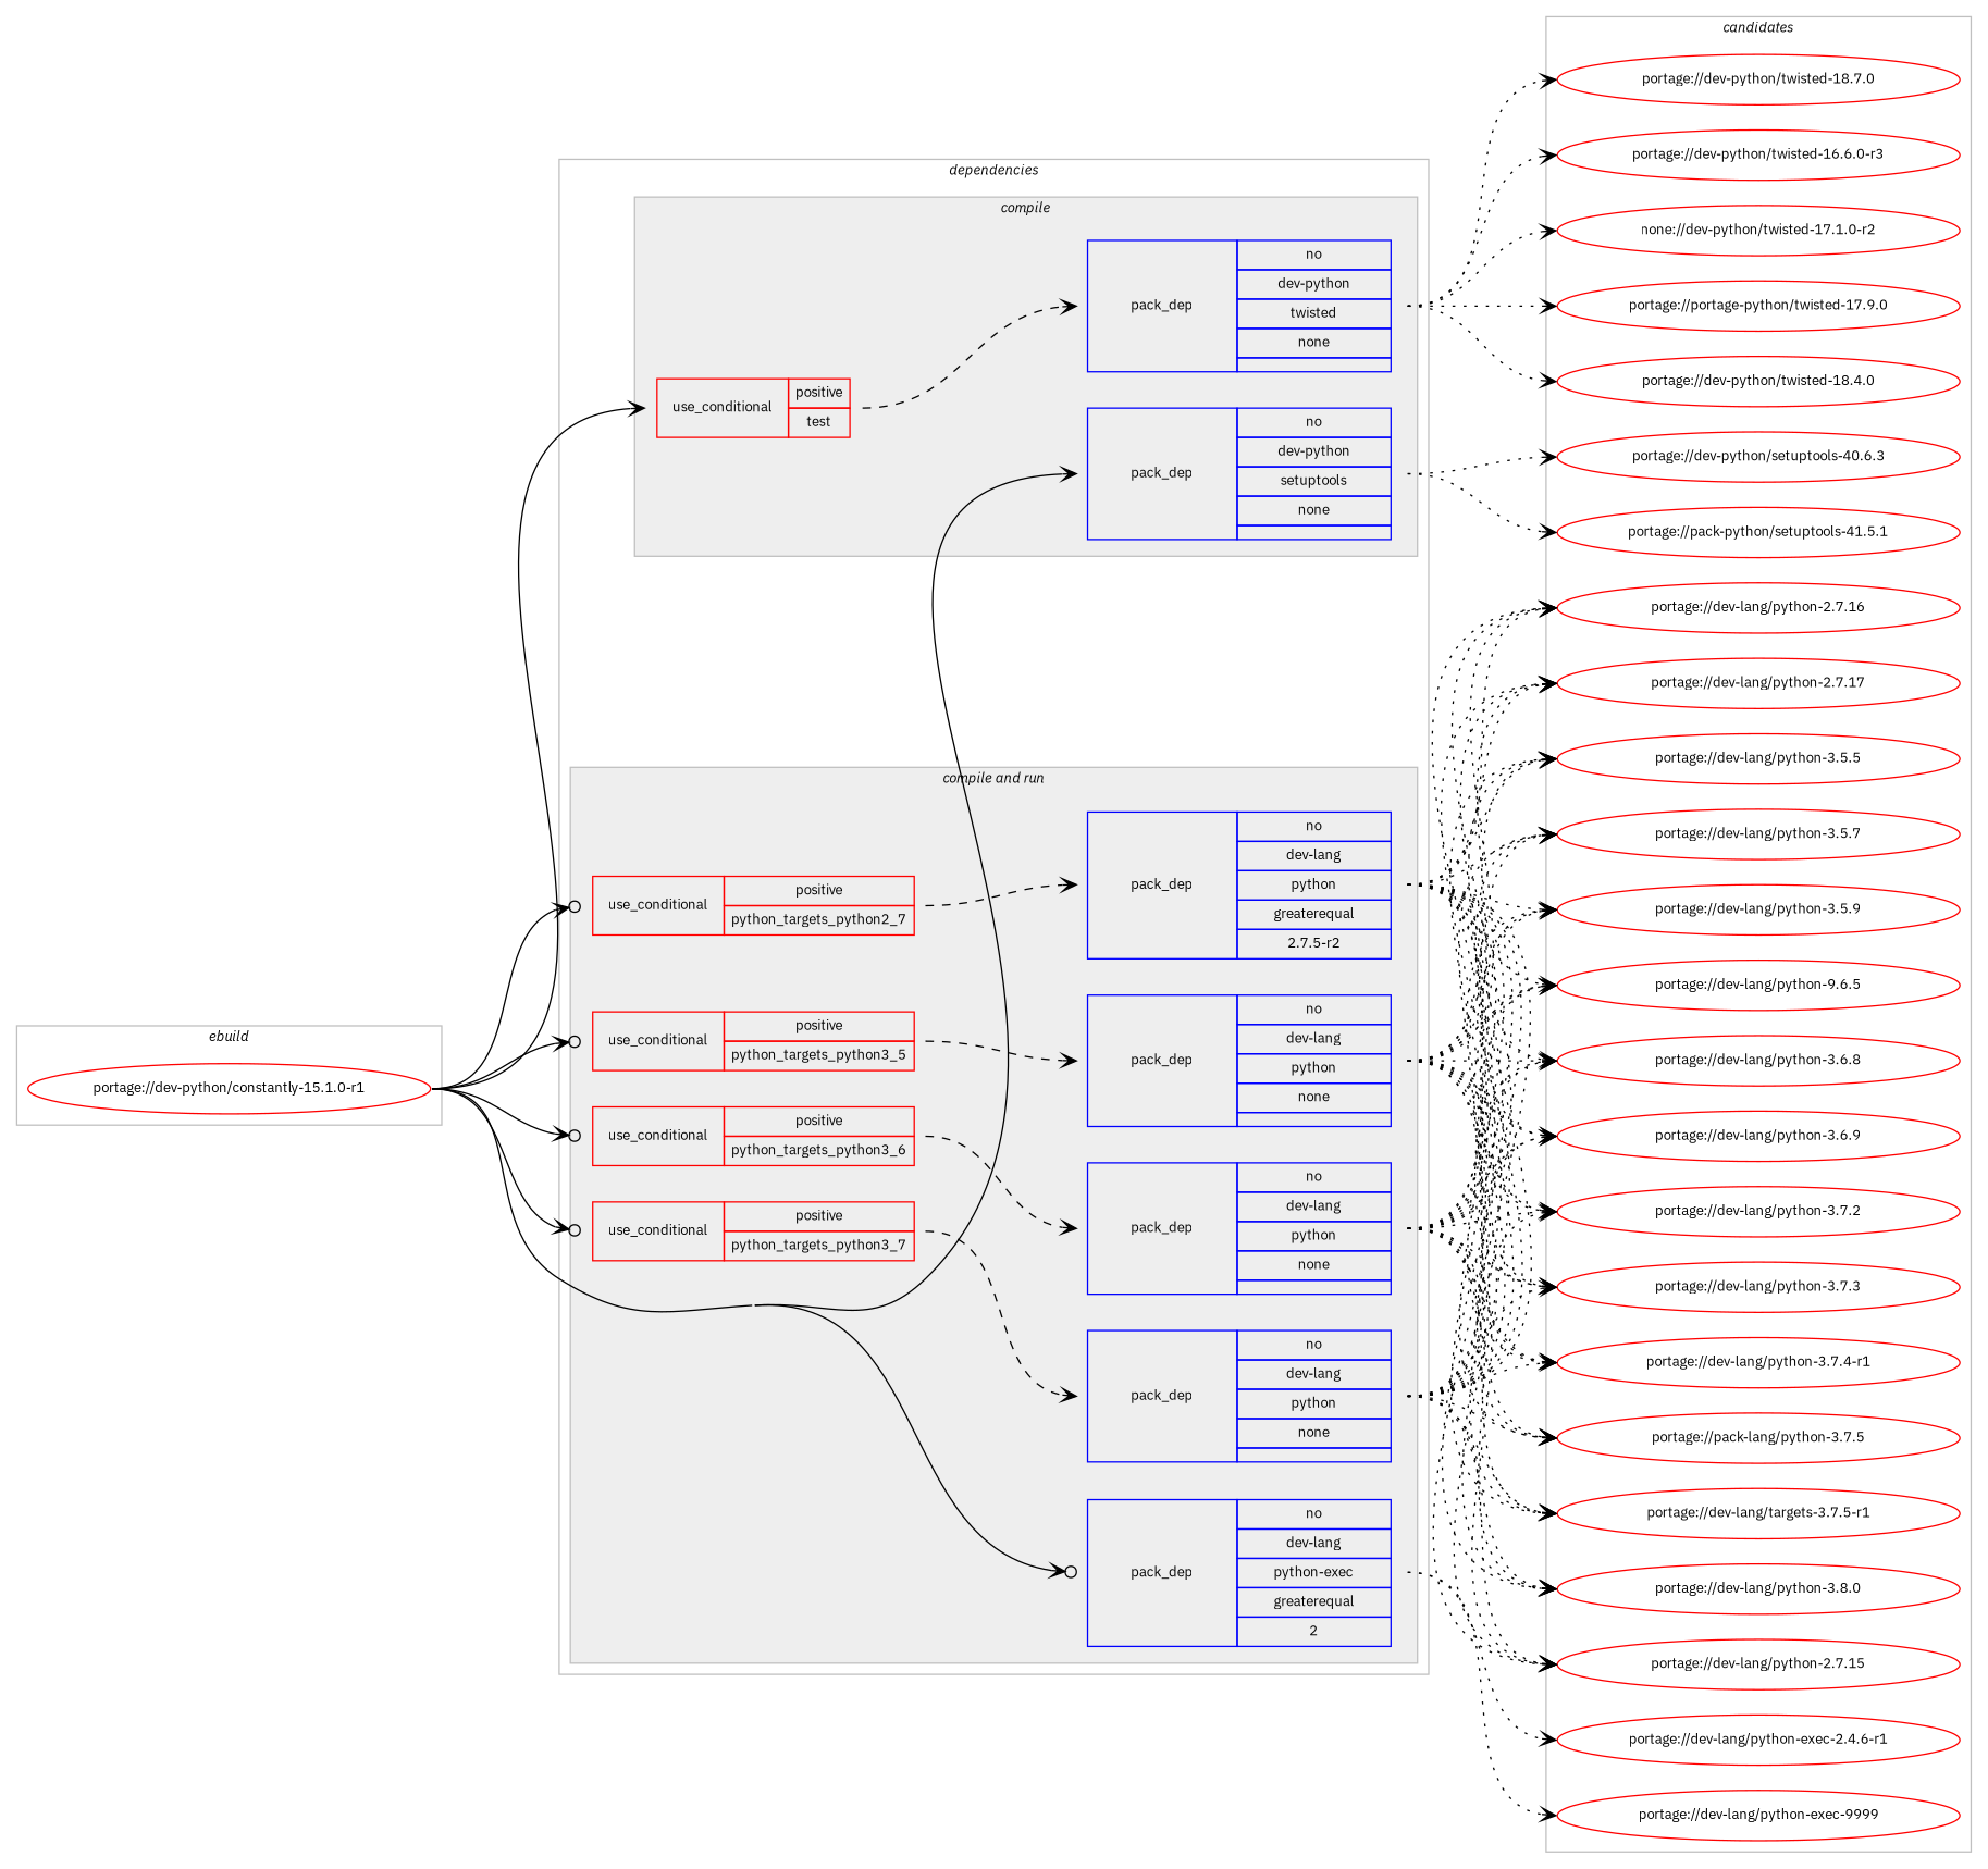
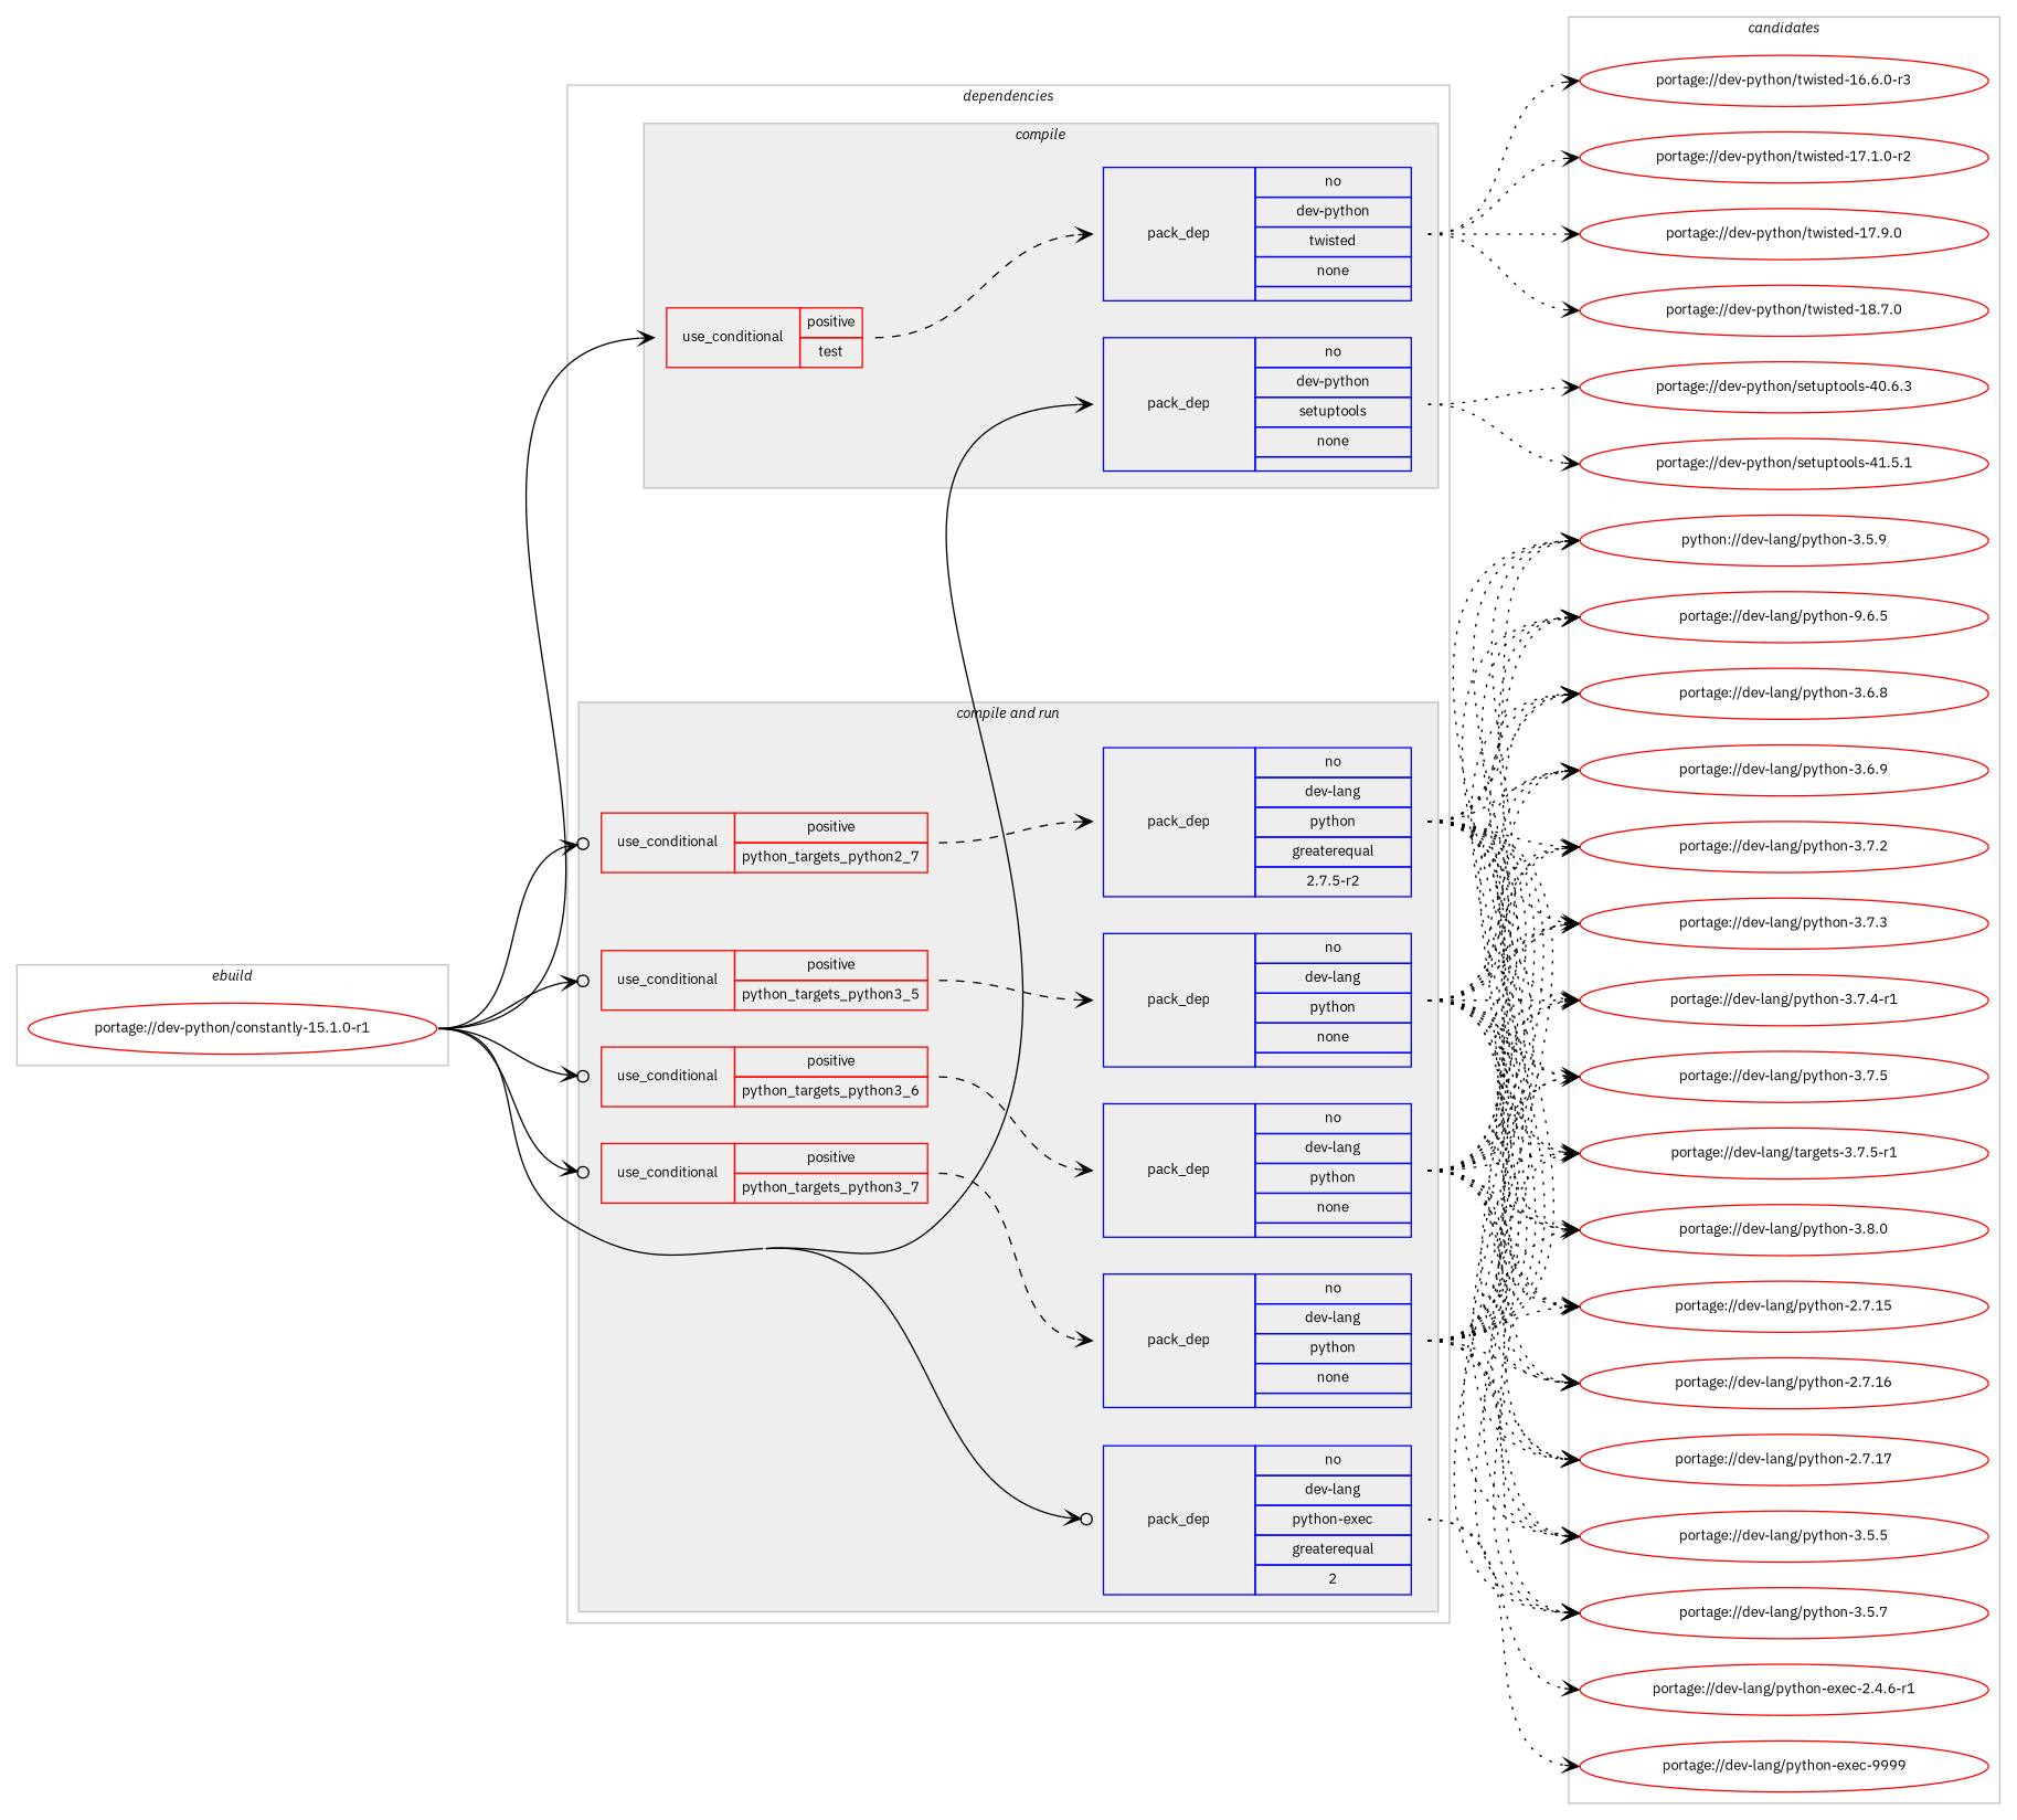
  digraph {
    compound=true
    concentrate=true
    fontname="IBM Plex Sans"
    fontsize=10
    newrank=true
    rankdir=LR
    ranksep=1.5
    node [color=red fontname="IBM Plex Sans" fontsize=10]
    edge [arrowhead=vee fontname="IBM Plex Sans" headport=w style=dotted tailport=e weight=100]
    n1 [label="portage://dev-python/constantly-15.1.0-r1" width=4]
    n2 [color=blue label=<<TABLE BORDER="0" CELLBORDER="1" CELLSPACING="0" CELLPADDING="4" WIDTH="220"><TR><TD ROWSPAN="6" CELLPADDING="30">pack_dep</TD></TR><TR><TD WIDTH="110">no</TD></TR><TR><TD>dev-python</TD></TR><TR><TD>twisted</TD></TR><TR><TD>none</TD></TR><TR><TD></TD></TR></TABLE>> shape=none]
    n3 [label=<<TABLE BORDER="0" CELLBORDER="1" CELLSPACING="0" CELLPADDING="4"><TR><TD ROWSPAN="3" CELLPADDING="10">use_conditional</TD></TR><TR><TD>positive</TD></TR><TR><TD>test</TD></TR></TABLE>> shape=none]
    n4 [color=blue label=<<TABLE BORDER="0" CELLBORDER="1" CELLSPACING="0" CELLPADDING="4" WIDTH="220"><TR><TD ROWSPAN="6" CELLPADDING="30">pack_dep</TD></TR><TR><TD WIDTH="110">no</TD></TR><TR><TD>dev-python</TD></TR><TR><TD>setuptools</TD></TR><TR><TD>none</TD></TR><TR><TD></TD></TR></TABLE>> shape=none]
    n5 [color=blue label=<<TABLE BORDER="0" CELLBORDER="1" CELLSPACING="0" CELLPADDING="4" WIDTH="220"><TR><TD ROWSPAN="6" CELLPADDING="30">pack_dep</TD></TR><TR><TD WIDTH="110">no</TD></TR><TR><TD>dev-lang</TD></TR><TR><TD>python</TD></TR><TR><TD>greaterequal</TD></TR><TR><TD>2.7.5-r2</TD></TR></TABLE>> shape=none]
    n6 [label=<<TABLE BORDER="0" CELLBORDER="1" CELLSPACING="0" CELLPADDING="4"><TR><TD ROWSPAN="3" CELLPADDING="10">use_conditional</TD></TR><TR><TD>positive</TD></TR><TR><TD>python_targets_python2_7</TD></TR></TABLE>> shape=none]
    n7 [color=blue label=<<TABLE BORDER="0" CELLBORDER="1" CELLSPACING="0" CELLPADDING="4" WIDTH="220"><TR><TD ROWSPAN="6" CELLPADDING="30">pack_dep</TD></TR><TR><TD WIDTH="110">no</TD></TR><TR><TD>dev-lang</TD></TR><TR><TD>python-exec</TD></TR><TR><TD>greaterequal</TD></TR><TR><TD>2</TD></TR></TABLE>> shape=none]
    n8 [color=blue label=<<TABLE BORDER="0" CELLBORDER="1" CELLSPACING="0" CELLPADDING="4" WIDTH="220"><TR><TD ROWSPAN="6" CELLPADDING="30">pack_dep</TD></TR><TR><TD WIDTH="110">no</TD></TR><TR><TD>dev-lang</TD></TR><TR><TD>python</TD></TR><TR><TD>none</TD></TR><TR><TD></TD></TR></TABLE>> shape=none]
    n9 [label=<<TABLE BORDER="0" CELLBORDER="1" CELLSPACING="0" CELLPADDING="4"><TR><TD ROWSPAN="3" CELLPADDING="10">use_conditional</TD></TR><TR><TD>positive</TD></TR><TR><TD>python_targets_python3_5</TD></TR></TABLE>> shape=none]
    n10 [color=blue label=<<TABLE BORDER="0" CELLBORDER="1" CELLSPACING="0" CELLPADDING="4" WIDTH="220"><TR><TD ROWSPAN="6" CELLPADDING="30">pack_dep</TD></TR><TR><TD WIDTH="110">no</TD></TR><TR><TD>dev-lang</TD></TR><TR><TD>python</TD></TR><TR><TD>none</TD></TR><TR><TD></TD></TR></TABLE>> shape=none]
    n11 [label=<<TABLE BORDER="0" CELLBORDER="1" CELLSPACING="0" CELLPADDING="4"><TR><TD ROWSPAN="3" CELLPADDING="10">use_conditional</TD></TR><TR><TD>positive</TD></TR><TR><TD>python_targets_python3_6</TD></TR></TABLE>> shape=none]
    n12 [color=blue label=<<TABLE BORDER="0" CELLBORDER="1" CELLSPACING="0" CELLPADDING="4" WIDTH="220"><TR><TD ROWSPAN="6" CELLPADDING="30">pack_dep</TD></TR><TR><TD WIDTH="110">no</TD></TR><TR><TD>dev-lang</TD></TR><TR><TD>python</TD></TR><TR><TD>none</TD></TR><TR><TD></TD></TR></TABLE>> shape=none]
    n13 [label=<<TABLE BORDER="0" CELLBORDER="1" CELLSPACING="0" CELLPADDING="4"><TR><TD ROWSPAN="3" CELLPADDING="10">use_conditional</TD></TR><TR><TD>positive</TD></TR><TR><TD>python_targets_python3_7</TD></TR></TABLE>> shape=none]
    n14 [label="portage://dev-python/twisted-16.6.0-r3" width=4]
-   n15 [label="none://dev-python/twisted-17.1.0-r2" width=4]
-   n16 [label="portage://portage-python/twisted-17.9.0" width=4]
-   n17 [label="portage://dev-python/twisted-18.4.0" width=4]
+   n15 [label="portage://dev-python/twisted-17.1.0-r2" width=4]
+   n16 [label="portage://dev-python/twisted-17.9.0" width=4]
    n18 [label="portage://dev-python/twisted-18.7.0" width=4]
    n19 [label="portage://dev-python/setuptools-40.6.3" width=4]
-   n20 [label="portage://pack-python/setuptools-41.5.1" width=4]
+   n20 [label="portage://dev-python/setuptools-41.5.1" width=4]
    n21 [label="portage://dev-lang/python-2.7.15" width=4]
    n22 [label="portage://dev-lang/python-2.7.16" width=4]
    n23 [label="portage://dev-lang/python-2.7.17" width=4]
    n24 [label="portage://dev-lang/python-3.5.5" width=4]
    n25 [label="portage://dev-lang/python-3.5.7" width=4]
-   n26 [label="portage://dev-lang/python-3.5.9" width=4]
+   n26 [label="python://dev-lang/python-3.5.9" width=4]
    n27 [label="portage://dev-lang/python-9.6.5" width=4]
    n28 [label="portage://dev-lang/python-3.6.8" width=4]
    n29 [label="portage://dev-lang/python-3.6.9" width=4]
    n30 [label="portage://dev-lang/python-3.7.2" width=4]
    n31 [label="portage://dev-lang/python-3.7.3" width=4]
    n32 [label="portage://dev-lang/python-3.7.4-r1" width=4]
-   n33 [label="portage://pack-lang/python-3.7.5" width=4]
+   n33 [label="portage://dev-lang/python-3.7.5" width=4]
    n34 [label="portage://dev-lang/targets-3.7.5-r1" width=4]
    n35 [label="portage://dev-lang/python-3.8.0" width=4]
    n36 [label="portage://dev-lang/python-exec-2.4.6-r1" width=4]
    n37 [label="portage://dev-lang/python-exec-9999" width=4]
    subgraph cluster_1 {
      color=gray
      label=<<i>ebuild</i>>
      rank=same
      n1
    }
    subgraph cluster_2 {
      color=gray
      label=<<i>dependencies</i>>
      subgraph cluster_3 {
        color=gray
        fillcolor="#eeeeee"
        label=<<i>compile</i>>
        style=filled
        subgraph sub_4 {
          color=gray
          fillcolor="#eeeeee"
          label=<<i>compile</i>>
          style=filled
          n3
          subgraph sub_5 {
            color=gray
            fillcolor="#eeeeee"
            label=<<i>compile</i>>
            style=filled
            n2
          }
        }
        subgraph sub_6 {
          color=gray
          fillcolor="#eeeeee"
          label=<<i>compile</i>>
          style=filled
          n4
        }
      }
      subgraph cluster_7 {
        color=gray
        fillcolor="#eeeeee"
        label=<<i>compile and run</i>>
        style=filled
        subgraph sub_8 {
          color=gray
          fillcolor="#eeeeee"
          label=<<i>compile and run</i>>
          style=filled
          n6
          subgraph sub_9 {
            color=gray
            fillcolor="#eeeeee"
            label=<<i>compile and run</i>>
            style=filled
            n5
          }
        }
        subgraph sub_10 {
          color=gray
          fillcolor="#eeeeee"
          label=<<i>compile and run</i>>
          style=filled
          n7
        }
        subgraph sub_11 {
          color=gray
          fillcolor="#eeeeee"
          label=<<i>compile and run</i>>
          style=filled
          n9
          subgraph sub_12 {
            color=gray
            fillcolor="#eeeeee"
            label=<<i>compile and run</i>>
            style=filled
            n8
          }
        }
        subgraph sub_13 {
          color=gray
          fillcolor="#eeeeee"
          label=<<i>compile and run</i>>
          style=filled
          n11
          subgraph sub_14 {
            color=gray
            fillcolor="#eeeeee"
            label=<<i>compile and run</i>>
            style=filled
            n10
          }
        }
        subgraph sub_15 {
          color=gray
          fillcolor="#eeeeee"
          label=<<i>compile and run</i>>
          style=filled
          n13
          subgraph sub_16 {
            color=gray
            fillcolor="#eeeeee"
            label=<<i>compile and run</i>>
            style=filled
            n12
          }
        }
      }
      subgraph cluster_17 {
        color=gray
        fillcolor="#eeeeee"
        label=<<i>run</i>>
        style=filled
      }
    }
    subgraph cluster_18 {
      color=gray
      label=<<i>candidates</i>>
      rank=same
      subgraph sub_19 {
        color=black
        label=<<i>candidates</i>>
        nodesep=1
        rank=same
        n14
        n15
        n16
-       n17
        n18
      }
      subgraph sub_20 {
        color=black
        label=<<i>candidates</i>>
        nodesep=1
        rank=same
        n19
        n20
      }
      subgraph sub_21 {
        color=black
        label=<<i>candidates</i>>
        nodesep=1
        rank=same
        n21
        n22
        n23
        n24
        n25
        n26
        n27
        n28
        n29
        n30
        n31
        n32
        n33
        n34
        n35
      }
      subgraph sub_22 {
        color=black
        label=<<i>candidates</i>>
        nodesep=1
        rank=same
        n21
        n22
        n23
        n24
        n25
        n26
        n27
        n28
        n29
        n30
        n31
        n32
        n33
        n34
        n35
      }
      subgraph sub_23 {
        color=black
        label=<<i>candidates</i>>
        nodesep=1
        rank=same
        n21
        n22
        n23
        n24
        n25
        n26
        n27
        n28
        n29
        n30
        n31
        n32
        n33
        n34
        n35
      }
      subgraph sub_24 {
        color=black
        label=<<i>candidates</i>>
        nodesep=1
        rank=same
        n21
        n22
        n23
        n24
        n25
        n26
        n27
        n28
        n29
        n30
        n31
        n32
        n33
        n34
        n35
      }
      subgraph sub_25 {
        color=black
        label=<<i>candidates</i>>
        nodesep=1
        rank=same
        n36
        n37
      }
    }
    n1 -> n3 [style=solid weight=20]
    n1 -> n4 [style=solid weight=20]
    n1 -> n6 [arrowhead=odotvee style=solid weight=20]
    n1 -> n7 [arrowhead=odotvee style=solid weight=20]
    n1 -> n9 [arrowhead=odotvee style=solid weight=20]
    n1 -> n11 [arrowhead=odotvee style=solid weight=20]
    n1 -> n13 [arrowhead=odotvee style=solid weight=20]
    n2 -> n14
    n2 -> n15
    n2 -> n16
-   n2 -> n17
    n2 -> n18
    n3 -> n2 [style=dashed weight=20]
    n4 -> n19
    n4 -> n20
    n5 -> n21
    n5 -> n22
    n5 -> n23
    n5 -> n24
    n5 -> n25
    n5 -> n26
    n5 -> n27
    n5 -> n28
    n5 -> n29
    n5 -> n30
    n5 -> n31
    n5 -> n32
    n5 -> n33
    n5 -> n34
    n5 -> n35
    n6 -> n5 [style=dashed weight=20]
    n7 -> n36
    n7 -> n37
    n8 -> n21
    n8 -> n22
    n8 -> n23
    n8 -> n24
    n8 -> n25
    n8 -> n26
    n8 -> n27
    n8 -> n28
    n8 -> n29
    n8 -> n30
    n8 -> n31
    n8 -> n32
    n8 -> n33
    n8 -> n34
    n8 -> n35
    n9 -> n8 [style=dashed weight=20]
    n10 -> n21
    n10 -> n22
    n10 -> n23
    n10 -> n24
    n10 -> n25
    n10 -> n26
    n10 -> n27
    n10 -> n28
    n10 -> n29
    n10 -> n30
    n10 -> n31
    n10 -> n32
    n10 -> n33
    n10 -> n34
    n10 -> n35
    n11 -> n10 [style=dashed weight=20]
    n12 -> n21
    n12 -> n22
    n12 -> n23
    n12 -> n24
    n12 -> n25
    n12 -> n26
    n12 -> n27
    n12 -> n28
    n12 -> n29
    n12 -> n30
    n12 -> n31
    n12 -> n32
    n12 -> n33
    n12 -> n34
    n12 -> n35
    n13 -> n12 [style=dashed weight=20]
  }
